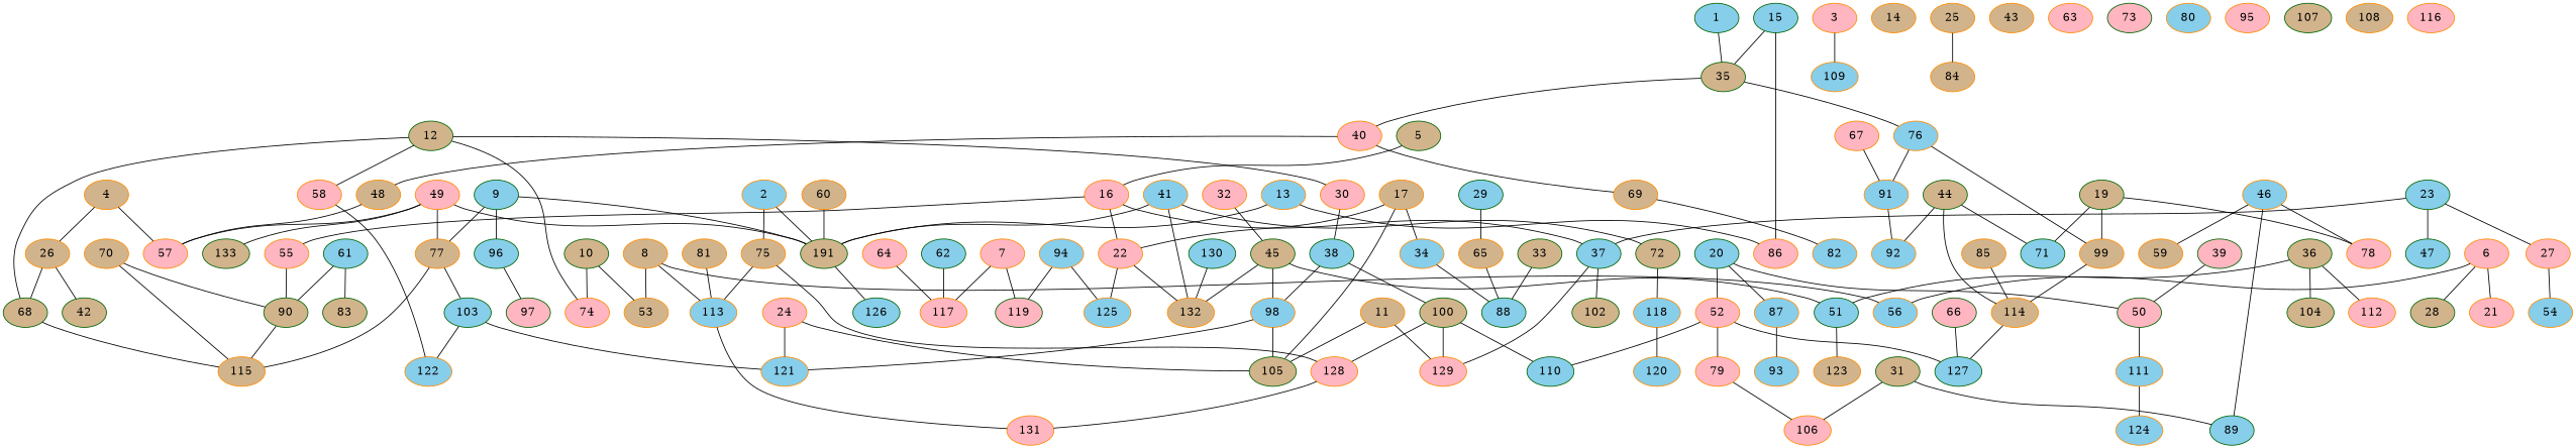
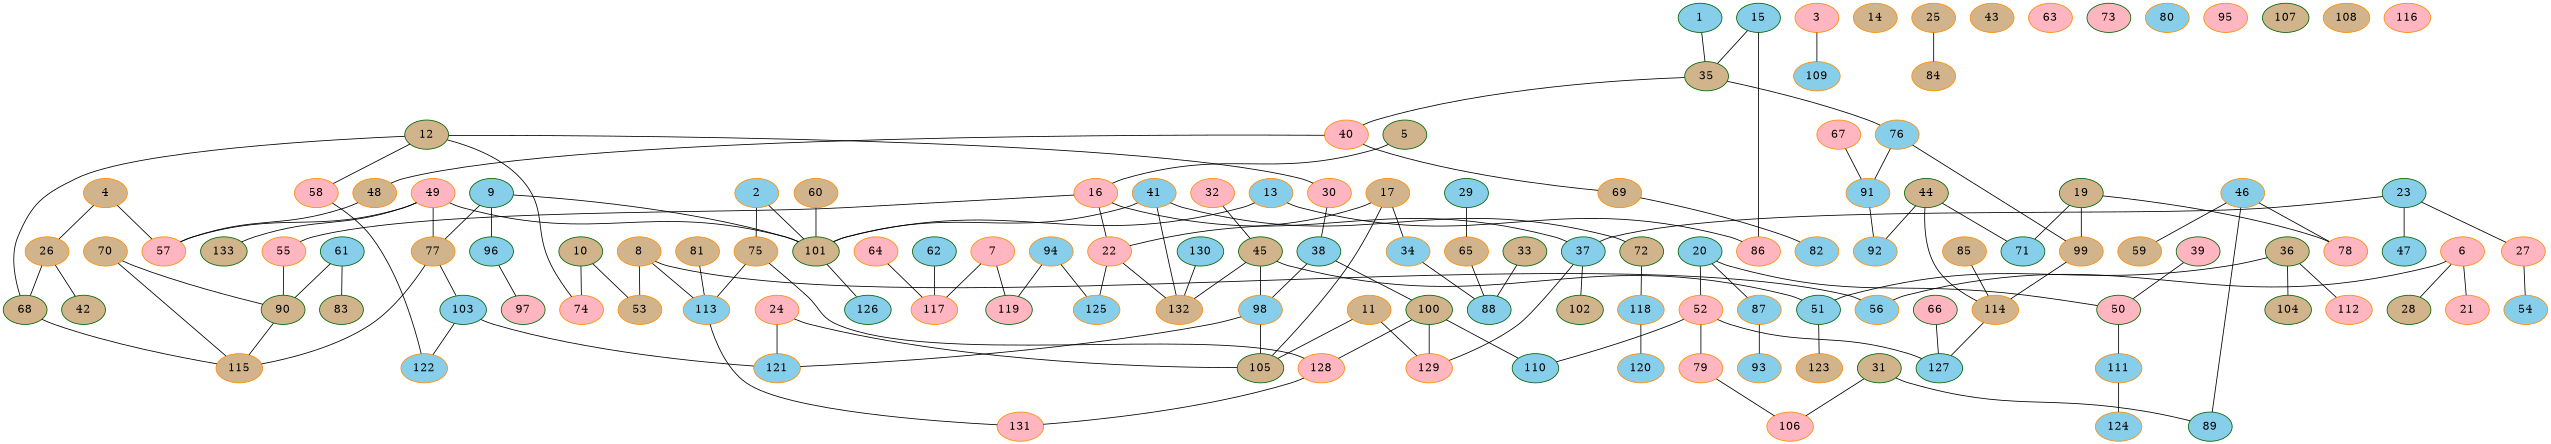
  graph {
    node [color=darkorange fillcolor=tan style=filled]
    1 [color=darkgreen fillcolor=skyblue]
    35 [color=darkgreen]
    40 [fillcolor=lightpink]
    76 [fillcolor=skyblue]
    2 [fillcolor=skyblue]
    75
-   101 [color=darkgreen label=191]
+   101 [color=darkgreen]
    113 [fillcolor=skyblue]
    128 [fillcolor=lightpink]
    126 [color=darkgreen fillcolor=skyblue]
    3 [fillcolor=lightpink]
    109 [fillcolor=skyblue]
    4
    26
    57 [fillcolor=lightpink]
    68 [color=darkgreen]
    42 [color=darkgreen]
    5 [color=darkgreen]
    16 [fillcolor=lightpink]
    22 [fillcolor=lightpink]
    37 [color=darkgreen fillcolor=skyblue]
    55 [fillcolor=lightpink]
    6 [fillcolor=lightpink]
    21 [fillcolor=lightpink]
    28 [color=darkgreen]
    56 [fillcolor=skyblue]
    7 [fillcolor=lightpink]
    117 [fillcolor=lightpink]
    119 [color=darkgreen fillcolor=lightpink]
    8
    53
    131 [fillcolor=lightpink]
    9 [color=darkgreen fillcolor=skyblue]
    77
    96 [color=darkgreen fillcolor=skyblue]
    115
    103 [color=darkgreen fillcolor=skyblue]
    97 [color=darkgreen fillcolor=lightpink]
    10 [color=darkgreen]
    74 [fillcolor=lightpink]
    105 [color=darkgreen]
    11
    129 [fillcolor=lightpink]
    12 [color=darkgreen]
    30 [fillcolor=lightpink]
    58 [fillcolor=lightpink]
    38 [color=darkgreen fillcolor=skyblue]
    122 [fillcolor=skyblue]
    13 [fillcolor=skyblue]
    86 [fillcolor=lightpink]
    14
    15 [color=darkgreen fillcolor=skyblue]
    125 [fillcolor=skyblue]
    132
    102 [color=darkgreen]
    90 [color=darkgreen]
    17
    34 [fillcolor=skyblue]
    88 [color=darkgreen fillcolor=skyblue]
    83 [color=darkgreen]
    19 [color=darkgreen]
    71 [color=darkgreen fillcolor=skyblue]
    78 [fillcolor=lightpink]
    99
    114
    20 [color=darkgreen fillcolor=skyblue]
    50 [color=darkgreen fillcolor=lightpink]
    52 [fillcolor=lightpink]
    87 [fillcolor=skyblue]
    111 [fillcolor=skyblue]
    79 [fillcolor=lightpink]
    110 [color=darkgreen fillcolor=skyblue]
    127 [color=darkgreen fillcolor=skyblue]
    93 [fillcolor=skyblue]
    23 [color=darkgreen fillcolor=skyblue]
    27 [fillcolor=lightpink]
    47 [color=darkgreen fillcolor=skyblue]
    54 [fillcolor=skyblue]
    24 [fillcolor=lightpink]
    121 [fillcolor=skyblue]
    25
    84
    29 [color=darkgreen fillcolor=skyblue]
    65
    98 [fillcolor=skyblue]
    100 [color=darkgreen]
    31 [color=darkgreen]
    89 [color=darkgreen fillcolor=skyblue]
    106 [fillcolor=lightpink]
    32 [fillcolor=lightpink]
    45 [color=darkgreen]
    51 [color=darkgreen fillcolor=skyblue]
    33 [color=darkgreen]
    48
    69
    91 [fillcolor=skyblue]
    36 [color=darkgreen]
    104 [color=darkgreen]
    112 [fillcolor=lightpink]
    123
    39 [color=darkgreen fillcolor=lightpink]
    82 [fillcolor=skyblue]
    41 [fillcolor=skyblue]
    72 [color=darkgreen]
    118 [fillcolor=skyblue]
    43
    44 [color=darkgreen]
    92 [fillcolor=skyblue]
    46 [fillcolor=skyblue]
    59
    49 [fillcolor=lightpink]
    133 [color=darkgreen]
    124 [fillcolor=skyblue]
    60
    61 [color=darkgreen fillcolor=skyblue]
    62 [color=darkgreen fillcolor=skyblue]
    63 [fillcolor=lightpink]
    64 [fillcolor=lightpink]
    66 [color=darkgreen fillcolor=lightpink]
    67 [fillcolor=lightpink]
    70
    120 [fillcolor=skyblue]
    73 [color=darkgreen fillcolor=lightpink]
    80 [fillcolor=skyblue]
    81
    85
    94 [fillcolor=skyblue]
    95 [fillcolor=lightpink]
    107 [color=darkgreen]
    108
    116 [fillcolor=lightpink]
    130 [color=darkgreen fillcolor=skyblue]
    1 -- 35
    35 -- 40
    35 -- 76
    40 -- 48
    40 -- 69
    76 -- 99
    76 -- 91
    2 -- 75
    2 -- 101
    75 -- 113
    75 -- 128
    101 -- 126
    113 -- 131
    128 -- 131
    3 -- 109
    4 -- 26
    4 -- 57
    26 -- 68
    26 -- 42
    68 -- 115
    5 -- 16
    16 -- 22
    16 -- 37
    16 -- 55
    22 -- 125
    22 -- 132
    37 -- 129
    37 -- 102
    55 -- 90
    6 -- 21
    6 -- 28
    6 -- 56
    7 -- 117
    7 -- 119
    8 -- 113
    8 -- 56
    8 -- 53
    9 -- 101
    9 -- 77
    9 -- 96
    77 -- 115
    77 -- 103
    96 -- 97
    103 -- 122
    103 -- 121
    10 -- 53
    10 -- 74
    11 -- 105
    11 -- 129
    12 -- 68
    12 -- 74
    12 -- 30
    12 -- 58
    30 -- 38
    58 -- 122
    38 -- 98
    38 -- 100
    13 -- 101
    13 -- 86
    15 -- 35
    15 -- 86
    90 -- 115
    17 -- 22
    17 -- 105
    17 -- 34
    34 -- 88
    19 -- 71
    19 -- 78
    19 -- 99
    99 -- 114
    114 -- 127
    20 -- 50
    20 -- 52
    20 -- 87
    50 -- 111
    52 -- 79
    52 -- 110
    52 -- 127
    87 -- 93
    111 -- 124
    79 -- 106
    23 -- 37
    23 -- 27
    23 -- 47
    27 -- 54
    24 -- 105
    24 -- 121
    25 -- 84
    29 -- 65
    65 -- 88
    98 -- 105
    98 -- 121
    100 -- 128
    100 -- 129
    100 -- 110
    31 -- 89
    31 -- 106
    32 -- 45
    45 -- 132
    45 -- 98
    45 -- 51
    51 -- 123
    33 -- 88
    48 -- 57
    69 -- 82
    91 -- 92
    36 -- 51
    36 -- 104
    36 -- 112
    39 -- 50
    41 -- 101
    41 -- 132
    41 -- 72
    72 -- 118
    118 -- 120
    44 -- 71
    44 -- 114
    44 -- 92
    46 -- 78
    46 -- 89
    46 -- 59
    49 -- 101
    49 -- 57
    49 -- 77
    49 -- 133
    60 -- 101
    61 -- 90
    61 -- 83
    62 -- 117
    64 -- 117
    66 -- 127
    67 -- 91
    70 -- 115
    70 -- 90
    81 -- 113
    85 -- 114
    94 -- 119
    94 -- 125
    130 -- 132
  }
